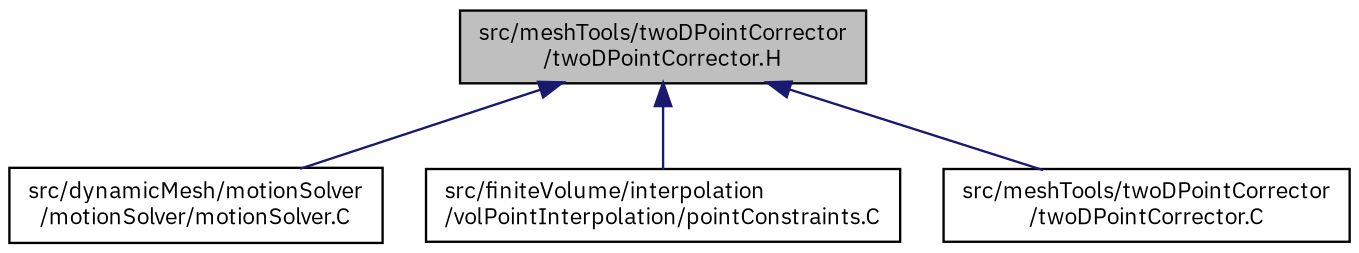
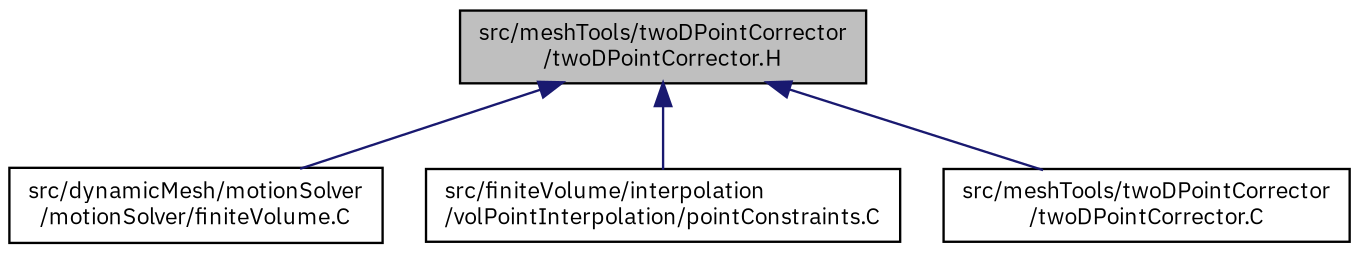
  digraph {
    fontname="IBM Plex Sans"
    node [color=black fontname="IBM Plex Sans" fontsize=10 shape=record]
    edge [color=midnightblue dir=back fontname="IBM Plex Sans" fontsize=10 labelfontname=Helvetica labelfontsize=10 style=solid]
    n1 [fillcolor=grey75 fontcolor=black height=0.2 label="src/meshTools/twoDPointCorrector\l/twoDPointCorrector.H" style=filled width=0.4]
-   n2 [height=0.2 label="src/dynamicMesh/motionSolver\l/motionSolver/motionSolver.C" width=0.4]
+   n2 [height=0.2 label="src/dynamicMesh/motionSolver\l/motionSolver/finiteVolume.C" width=0.4]
    n3 [height=0.2 label="src/finiteVolume/interpolation\l/volPointInterpolation/pointConstraints.C" width=0.4]
    n4 [height=0.2 label="src/meshTools/twoDPointCorrector\l/twoDPointCorrector.C" width=0.4]
    n1 -> n2
    n1 -> n3
    n1 -> n4
  }
